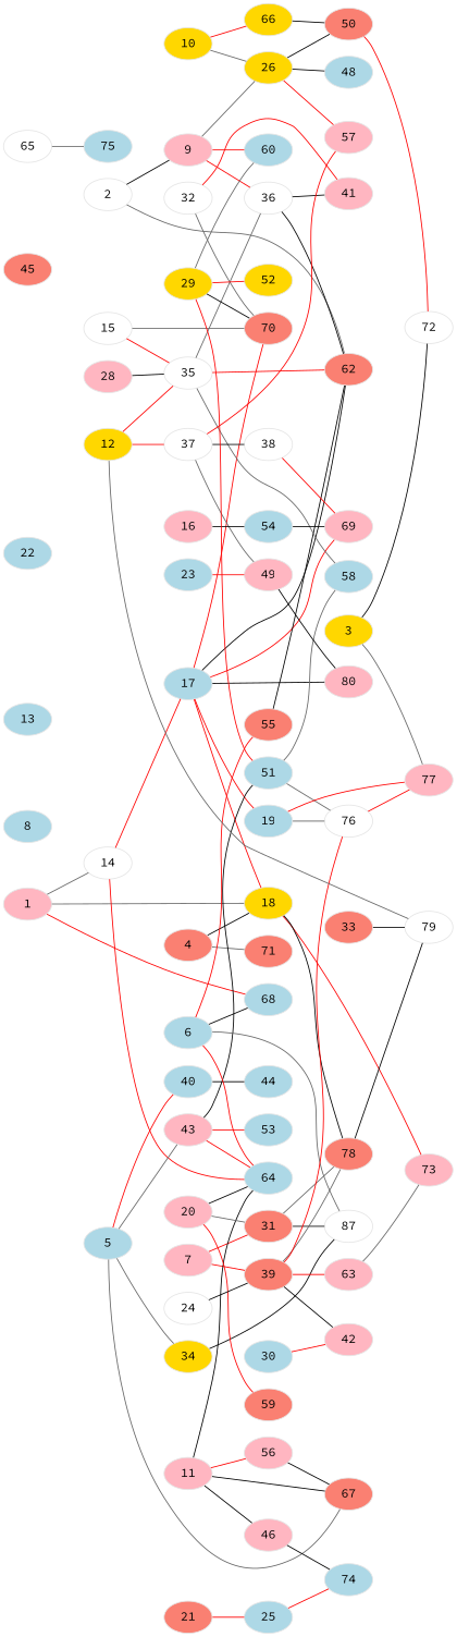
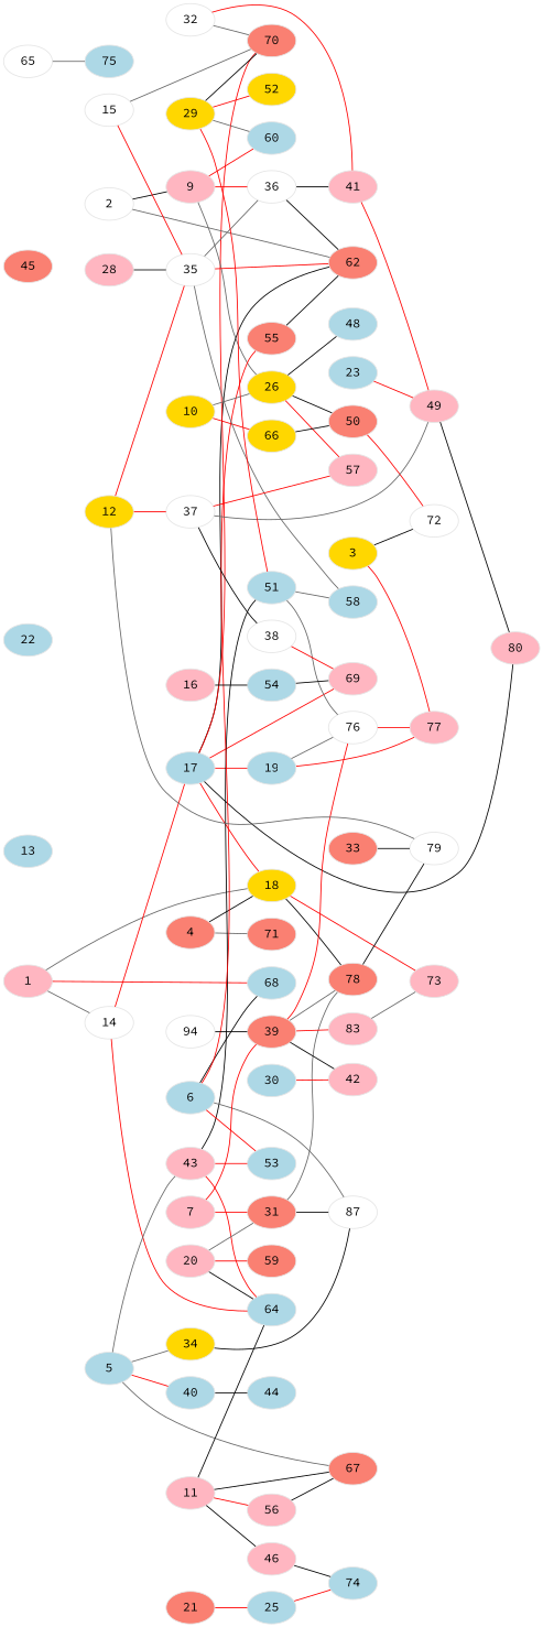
  graph {
    fontname="Source Code Pro"
    rankdir=LR
    node [color=gray90 fillcolor=lightblue fontname="Source Code Pro" style=filled]
    edge [color=red fontname="Source Code Pro"]
    1 [fillcolor=lightpink]
    14 [fillcolor=white]
    18 [fillcolor=gold]
    68
    64
    17
    73 [fillcolor=lightpink]
    78 [fillcolor=salmon]
    2 [fillcolor=white]
    9 [fillcolor=lightpink]
    62 [fillcolor=salmon]
    26 [fillcolor=gold]
    36 [fillcolor=white]
    60
    3 [fillcolor=gold]
    72 [fillcolor=white]
    77 [fillcolor=lightpink]
    4 [fillcolor=salmon]
    71 [fillcolor=salmon]
    34 [fillcolor=gold]
    5
    40
    43 [fillcolor=lightpink]
    67 [fillcolor=salmon]
    n25 [fillcolor=white label=87]
    44
    51
    53
    6
    55 [fillcolor=salmon]
    7 [fillcolor=lightpink]
    31 [fillcolor=salmon]
    39 [fillcolor=salmon]
    76 [fillcolor=white]
    42 [fillcolor=lightpink]
-   63 [fillcolor=lightpink]
-   8
+   63 [fillcolor=lightpink label=83]
    48
    50 [fillcolor=salmon]
    57 [fillcolor=lightpink]
    41 [fillcolor=lightpink]
    10 [fillcolor=gold]
    66 [fillcolor=gold]
    11 [fillcolor=lightpink]
    46 [fillcolor=lightpink]
    56 [fillcolor=lightpink]
    74
    12 [fillcolor=gold]
    35 [fillcolor=white]
    37 [fillcolor=white]
    79 [fillcolor=white]
    58
    49 [fillcolor=lightpink]
    38 [fillcolor=white]
    13
    70 [fillcolor=salmon]
    19
    69 [fillcolor=lightpink]
    80 [fillcolor=lightpink]
    15 [fillcolor=white]
    16 [fillcolor=lightpink]
    54
    20 [fillcolor=lightpink]
    59 [fillcolor=salmon]
    21 [fillcolor=salmon]
    25
    22
    23
-   24 [fillcolor=white]
+   24 [fillcolor=white label=94]
    32 [fillcolor=white]
    28 [fillcolor=lightpink]
    29 [fillcolor=gold]
    52 [fillcolor=gold]
    30
    33 [fillcolor=salmon]
    45 [fillcolor=salmon]
    65 [fillcolor=white]
    75
    1 -- 14 [color=gray40]
    1 -- 18 [color=gray40]
    1 -- 68
    14 -- 64
    14 -- 17
    18 -- 73
    18 -- 78 [color=black]
    17 -- 18
    17 -- 62 [color=black]
    17 -- 70
    17 -- 19
    17 -- 69
    17 -- 80 [color=black]
    78 -- 79 [color=black]
    2 -- 9 [color=black]
    2 -- 62 [color=gray40]
    9 -- 26 [color=gray40]
    9 -- 36
    9 -- 60
    26 -- 48 [color=black]
    26 -- 50 [color=black]
    26 -- 57
    36 -- 62 [color=black]
    36 -- 41 [color=black]
    3 -- 72 [color=black]
-   3 -- 77 [color=gray40]
+   3 -- 77
    4 -- 18 [color=black]
    4 -- 71 [color=gray40]
    34 -- n25 [color=black]
    5 -- 34 [color=gray40]
    5 -- 40
    5 -- 43 [color=gray40]
    5 -- 67 [color=gray40]
    40 -- 44 [color=black]
    43 -- 64
    43 -- 51 [color=black]
    43 -- 53
    51 -- 76 [color=gray40]
    51 -- 58 [color=gray40]
    6 -- 68 [color=black]
-   6 -- 64
+   6 -- 53
    6 -- n25 [color=gray40]
    6 -- 55
    55 -- 62 [color=black]
    7 -- 31
    7 -- 39
    31 -- 78 [color=gray40]
    31 -- n25 [color=black]
    39 -- 78 [color=gray40]
    39 -- 76
    39 -- 42 [color=black]
    39 -- 63
    76 -- 77
    63 -- 73 [color=gray40]
    50 -- 72
+   41 -- 49
    10 -- 26 [color=gray40]
    10 -- 66
    66 -- 50 [color=black]
    11 -- 64 [color=black]
    11 -- 67 [color=black]
    11 -- 46 [color=black]
    11 -- 56
    46 -- 74 [color=black]
    56 -- 67 [color=black]
    12 -- 35
    12 -- 37
    12 -- 79 [color=gray40]
    35 -- 62
    35 -- 36 [color=gray40]
    35 -- 58 [color=gray40]
    37 -- 57
    37 -- 49 [color=gray40]
    37 -- 38 [color=black]
    49 -- 80 [color=black]
    38 -- 69
    19 -- 77
    19 -- 76 [color=gray40]
    15 -- 35
    15 -- 70 [color=gray40]
    16 -- 54 [color=black]
    54 -- 69 [color=black]
    20 -- 64 [color=black]
    20 -- 31 [color=gray40]
    20 -- 59
    21 -- 25
    25 -- 74
    23 -- 49
    24 -- 39 [color=black]
    32 -- 41
    32 -- 70 [color=gray40]
    28 -- 35 [color=black]
    29 -- 60 [color=gray40]
    29 -- 51
    29 -- 70 [color=black]
    29 -- 52
    30 -- 42
    33 -- 79 [color=black]
    65 -- 75 [color=gray40]
  }
